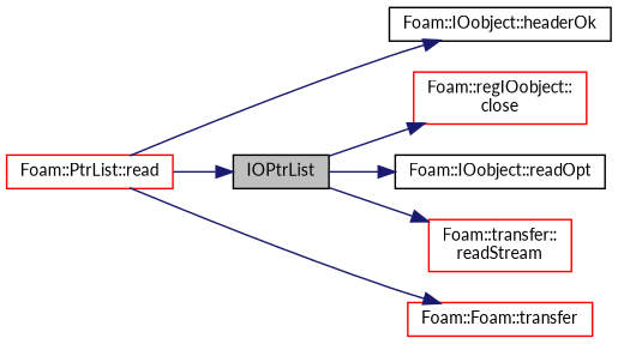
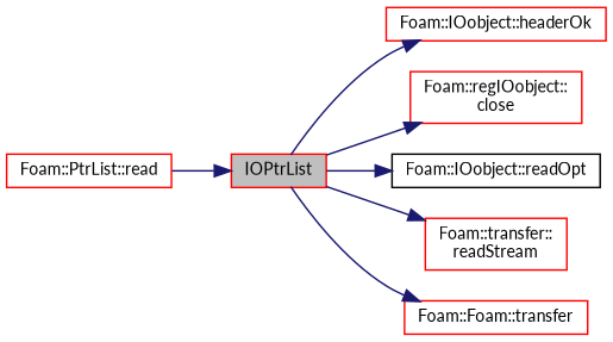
  digraph {
    fontname=Lato
    rankdir=LR
    node [color=red fontname=Lato fontsize=10 shape=record]
    edge [color=midnightblue fontname=Lato fontsize=10 labelfontname=Helvetica labelfontsize=10 style=solid]
-   n1 [color=black fillcolor=grey75 fontcolor=black height=0.2 label=IOPtrList style=filled width=0.4]
+   n1 [fillcolor=grey75 fontcolor=black height=0.2 label=IOPtrList style=filled width=0.4]
    n2 [height=0.2 label="Foam::regIOobject::\lclose" width=0.4]
-   n3 [color=black height=0.2 label="Foam::IOobject::headerOk" width=0.4]
+   n3 [height=0.2 label="Foam::IOobject::headerOk" width=0.4]
    n4 [color=black height=0.2 label="Foam::IOobject::readOpt" width=0.4]
    n5 [height=0.2 label="Foam::transfer::\lreadStream" width=0.4]
    n6 [height=0.2 label="Foam::Foam::transfer" width=0.4]
    n7 [height=0.2 label="Foam::PtrList::read" width=0.4]
    n1 -> n2
-   n7 -> n3
+   n1 -> n3
    n1 -> n4
    n1 -> n5
-   n7 -> n6
+   n1 -> n6
    n7 -> n1
  }
